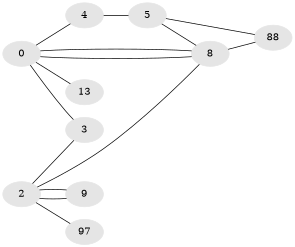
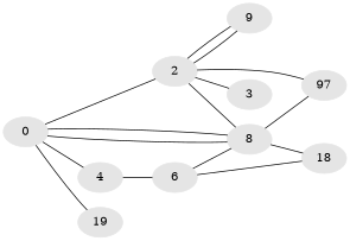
  graph {
    rankdir=LR
    node [color=gray90 style=filled]
    n1 [label=0 super="+7+14"]
    2 [super="+10+15"]
    4 [super="+7+20"]
    8
-   13 [super="+16+19"]
+   13 [super="+16+19" label=19]
    3 [super="+5"]
    9 [super="+11"]
    n8 [label=97 super="+12"]
-   6 [super="+12" label=5]
-   18 [label=88]
-   n1 -- 3
+   6 [super="+12"]
+   18
+   n1 -- 2
    n1 -- 4
    n1 -- 8
    n1 -- 8
    n1 -- 13
    2 -- 8
    2 -- 3
    2 -- 9
    2 -- 9
    2 -- n8
    4 -- 6
+   8 -- n8
    8 -- 18
    6 -- 8
    6 -- 18
  }
